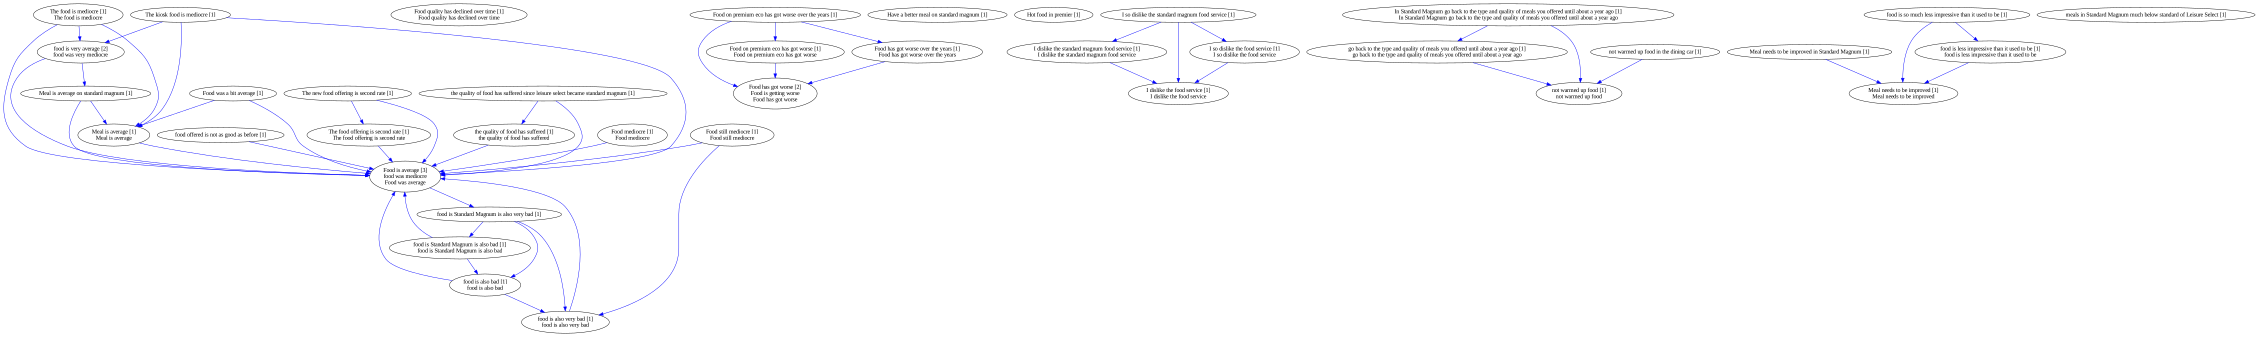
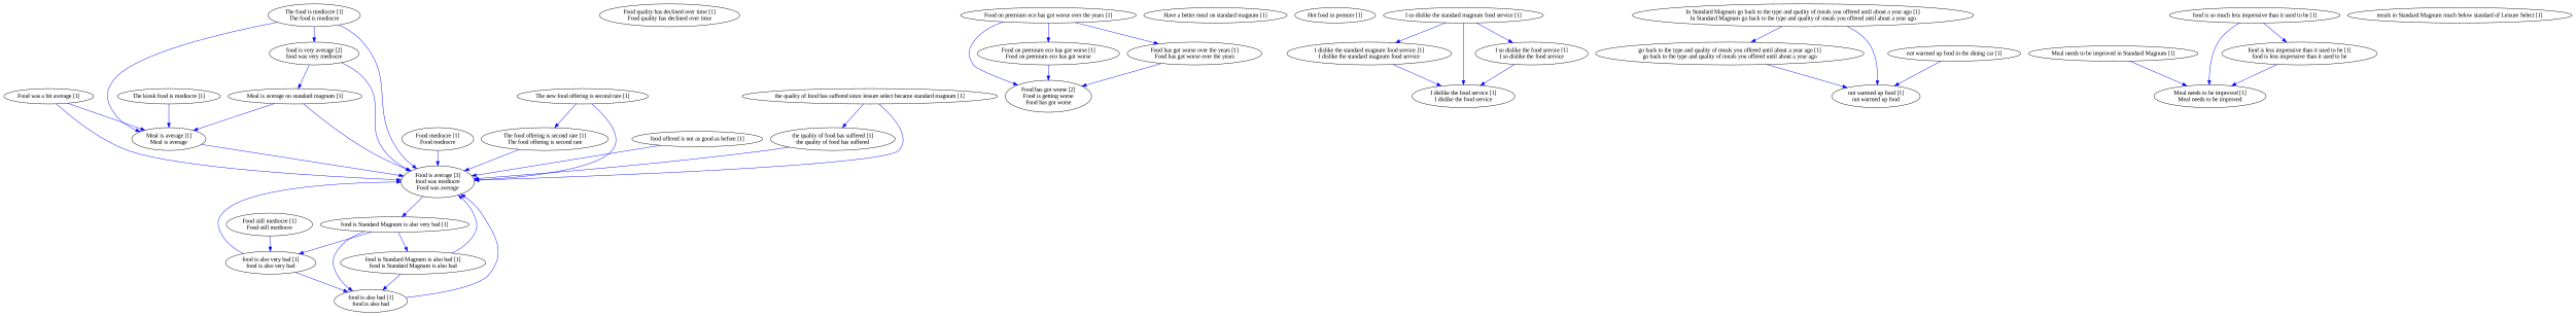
  digraph {
    fontname="Liberation Serif"
    node [fontname="Liberation Serif"]
    edge [color=blue fontname="Liberation Serif"]
    "food is very average [2]\nfood was very mediocre"
    "Food is average [3]\nfood was mediocre\nFood was average"
    "Meal is average on standard magnum [1]"
    "food is Standard Magnum is also very bad [1]"
    "Meal is average [1]\nMeal is average"
    "Food still mediocre [1]\nFood still mediocre"
    "food is also very bad [1]\nfood is also very bad"
    "Food mediocre [1]\nFood mediocre"
    "Food quality has declined over time [1]\nFood quality has declined over time"
    "Food on premium eco has got worse over the years [1]"
    "Food has got worse [2]\nFood is getting worse\nFood has got worse"
    "Food on premium eco has got worse [1]\nFood on premium eco has got worse"
    "Food has got worse over the years [1]\nFood has got worse over the years"
    "Food was a bit average [1]"
    "Have a better meal on standard magnum [1]"
    "Hot food in premier [1]"
    "I so dislike the standard magnum food service [1]"
    "I dislike the standard magnum food service [1]\nI dislike the standard magnum food service"
    "I dislike the food service [1]\nI dislike the food service"
    "I so dislike the food service [1]\nI so dislike the food service"
    "In Standard Magnum go back to the type and quality of meals you offered until about a year ago [1]\nIn Standard Magnum go back to the type and quality of meals you offered until about a year ago"
    "go back to the type and quality of meals you offered until about a year ago [1]\ngo back to the type and quality of meals you offered until about a year ago"
    "not warmed up food [1]\nnot warmed up food"
    "Meal needs to be improved in Standard Magnum [1]"
    "Meal needs to be improved [1]\nMeal needs to be improved"
    "The kiosk food is mediocre [1]"
    "The food is mediocre [1]\nThe food is mediocre"
    "The new food offering is second rate [1]"
    "The food offering is second rate [1]\nThe food offering is second rate"
    "food is Standard Magnum is also bad [1]\nfood is Standard Magnum is also bad"
    "food is also bad [1]\nfood is also bad"
    "food is so much less impressive than it used to be [1]"
    "food is less impressive than it used to be [1]\nfood is less impressive than it used to be"
    "food offered is not as good as before [1]"
    "meals in Standard Magnum much below standard of Leisure Select [1]"
    "not warmed up food in the dining car [1]"
    "the quality of food has suffered since leisure select became standard magnum [1]"
    "the quality of food has suffered [1]\nthe quality of food has suffered"
    "food is very average [2]\nfood was very mediocre" -> "Food is average [3]\nfood was mediocre\nFood was average"
    "food is very average [2]\nfood was very mediocre" -> "Meal is average on standard magnum [1]"
    "Food is average [3]\nfood was mediocre\nFood was average" -> "food is Standard Magnum is also very bad [1]"
    "Meal is average on standard magnum [1]" -> "Food is average [3]\nfood was mediocre\nFood was average"
    "Meal is average on standard magnum [1]" -> "Meal is average [1]\nMeal is average"
    "food is Standard Magnum is also very bad [1]" -> "food is also very bad [1]\nfood is also very bad"
    "food is Standard Magnum is also very bad [1]" -> "food is Standard Magnum is also bad [1]\nfood is Standard Magnum is also bad"
    "food is Standard Magnum is also very bad [1]" -> "food is also bad [1]\nfood is also bad"
    "Meal is average [1]\nMeal is average" -> "Food is average [3]\nfood was mediocre\nFood was average"
-   "Food still mediocre [1]\nFood still mediocre" -> "Food is average [3]\nfood was mediocre\nFood was average"
    "Food still mediocre [1]\nFood still mediocre" -> "food is also very bad [1]\nfood is also very bad"
    "food is also very bad [1]\nfood is also very bad" -> "Food is average [3]\nfood was mediocre\nFood was average"
-   "food is also bad [1]\nfood is also bad" -> "food is also very bad [1]\nfood is also very bad"
+   "food is also very bad [1]\nfood is also very bad" -> "food is also bad [1]\nfood is also bad"
    "Food mediocre [1]\nFood mediocre" -> "Food is average [3]\nfood was mediocre\nFood was average"
    "Food on premium eco has got worse over the years [1]" -> "Food has got worse [2]\nFood is getting worse\nFood has got worse"
    "Food on premium eco has got worse over the years [1]" -> "Food on premium eco has got worse [1]\nFood on premium eco has got worse"
    "Food on premium eco has got worse over the years [1]" -> "Food has got worse over the years [1]\nFood has got worse over the years"
    "Food on premium eco has got worse [1]\nFood on premium eco has got worse" -> "Food has got worse [2]\nFood is getting worse\nFood has got worse"
    "Food has got worse over the years [1]\nFood has got worse over the years" -> "Food has got worse [2]\nFood is getting worse\nFood has got worse"
    "Food was a bit average [1]" -> "Food is average [3]\nfood was mediocre\nFood was average"
    "Food was a bit average [1]" -> "Meal is average [1]\nMeal is average"
    "I so dislike the standard magnum food service [1]" -> "I dislike the standard magnum food service [1]\nI dislike the standard magnum food service"
    "I so dislike the standard magnum food service [1]" -> "I dislike the food service [1]\nI dislike the food service"
    "I so dislike the standard magnum food service [1]" -> "I so dislike the food service [1]\nI so dislike the food service"
    "I dislike the standard magnum food service [1]\nI dislike the standard magnum food service" -> "I dislike the food service [1]\nI dislike the food service"
    "I so dislike the food service [1]\nI so dislike the food service" -> "I dislike the food service [1]\nI dislike the food service"
    "In Standard Magnum go back to the type and quality of meals you offered until about a year ago [1]\nIn Standard Magnum go back to the type and quality of meals you offered until about a year ago" -> "go back to the type and quality of meals you offered until about a year ago [1]\ngo back to the type and quality of meals you offered until about a year ago"
    "In Standard Magnum go back to the type and quality of meals you offered until about a year ago [1]\nIn Standard Magnum go back to the type and quality of meals you offered until about a year ago" -> "not warmed up food [1]\nnot warmed up food"
    "go back to the type and quality of meals you offered until about a year ago [1]\ngo back to the type and quality of meals you offered until about a year ago" -> "not warmed up food [1]\nnot warmed up food"
    "Meal needs to be improved in Standard Magnum [1]" -> "Meal needs to be improved [1]\nMeal needs to be improved"
-   "The kiosk food is mediocre [1]" -> "food is very average [2]\nfood was very mediocre"
-   "The kiosk food is mediocre [1]" -> "Food is average [3]\nfood was mediocre\nFood was average"
    "The kiosk food is mediocre [1]" -> "Meal is average [1]\nMeal is average"
    "The food is mediocre [1]\nThe food is mediocre" -> "food is very average [2]\nfood was very mediocre"
    "The food is mediocre [1]\nThe food is mediocre" -> "Food is average [3]\nfood was mediocre\nFood was average"
    "The food is mediocre [1]\nThe food is mediocre" -> "Meal is average [1]\nMeal is average"
    "The new food offering is second rate [1]" -> "Food is average [3]\nfood was mediocre\nFood was average"
    "The new food offering is second rate [1]" -> "The food offering is second rate [1]\nThe food offering is second rate"
    "The food offering is second rate [1]\nThe food offering is second rate" -> "Food is average [3]\nfood was mediocre\nFood was average"
    "food is Standard Magnum is also bad [1]\nfood is Standard Magnum is also bad" -> "Food is average [3]\nfood was mediocre\nFood was average"
    "food is Standard Magnum is also bad [1]\nfood is Standard Magnum is also bad" -> "food is also bad [1]\nfood is also bad"
    "food is also bad [1]\nfood is also bad" -> "Food is average [3]\nfood was mediocre\nFood was average"
    "food is so much less impressive than it used to be [1]" -> "Meal needs to be improved [1]\nMeal needs to be improved"
    "food is so much less impressive than it used to be [1]" -> "food is less impressive than it used to be [1]\nfood is less impressive than it used to be"
    "food is less impressive than it used to be [1]\nfood is less impressive than it used to be" -> "Meal needs to be improved [1]\nMeal needs to be improved"
    "food offered is not as good as before [1]" -> "Food is average [3]\nfood was mediocre\nFood was average"
    "not warmed up food in the dining car [1]" -> "not warmed up food [1]\nnot warmed up food"
    "the quality of food has suffered since leisure select became standard magnum [1]" -> "Food is average [3]\nfood was mediocre\nFood was average"
    "the quality of food has suffered since leisure select became standard magnum [1]" -> "the quality of food has suffered [1]\nthe quality of food has suffered"
    "the quality of food has suffered [1]\nthe quality of food has suffered" -> "Food is average [3]\nfood was mediocre\nFood was average"
  }
